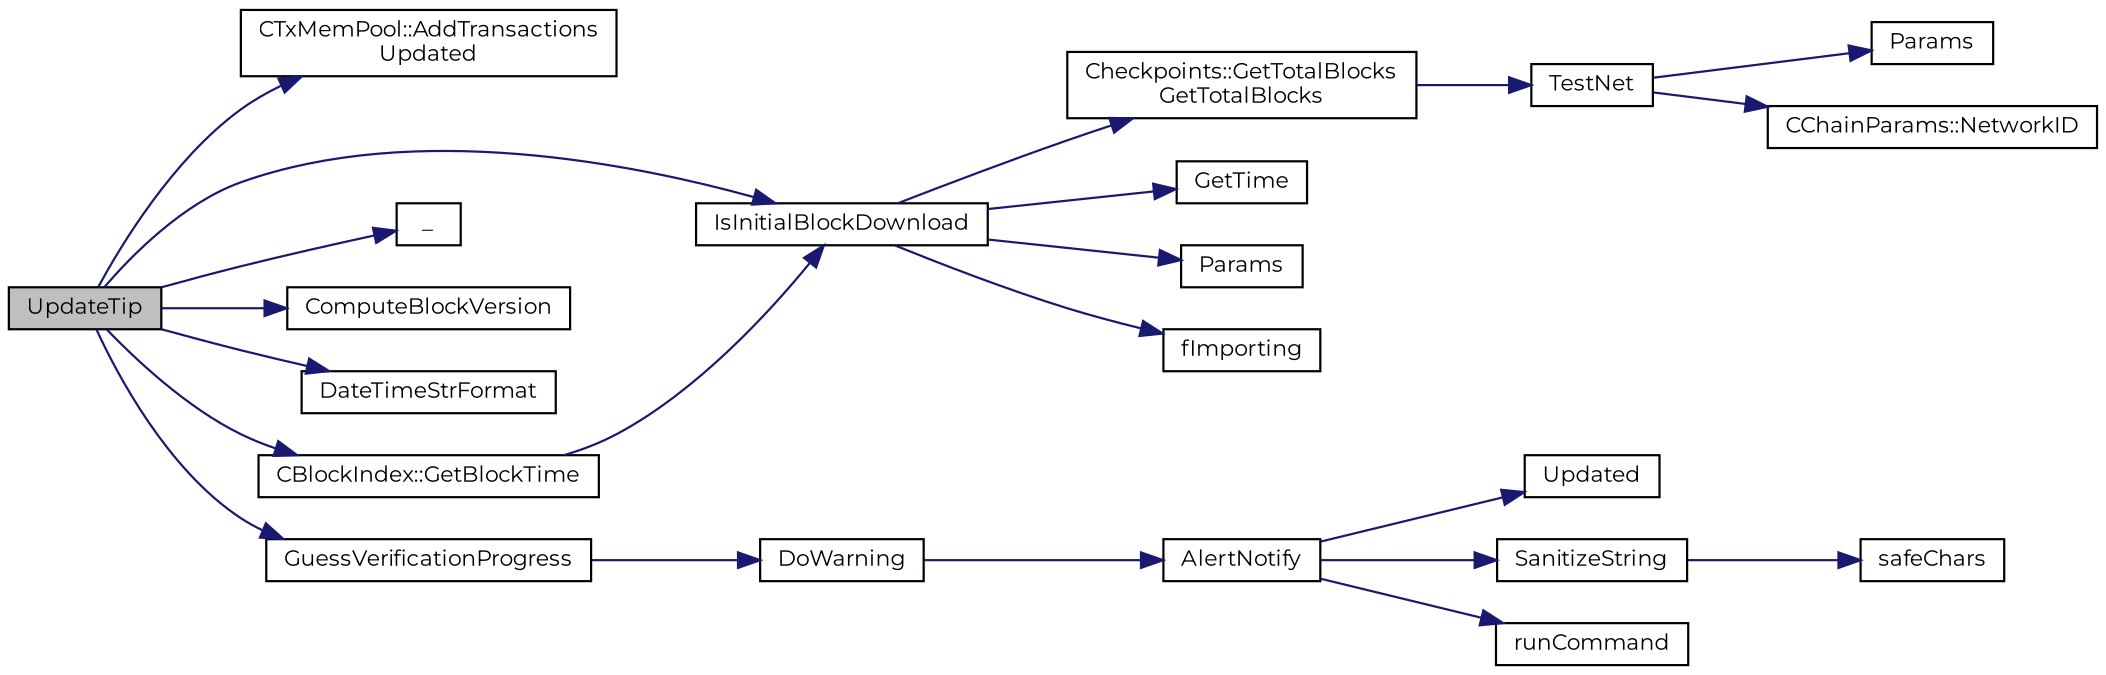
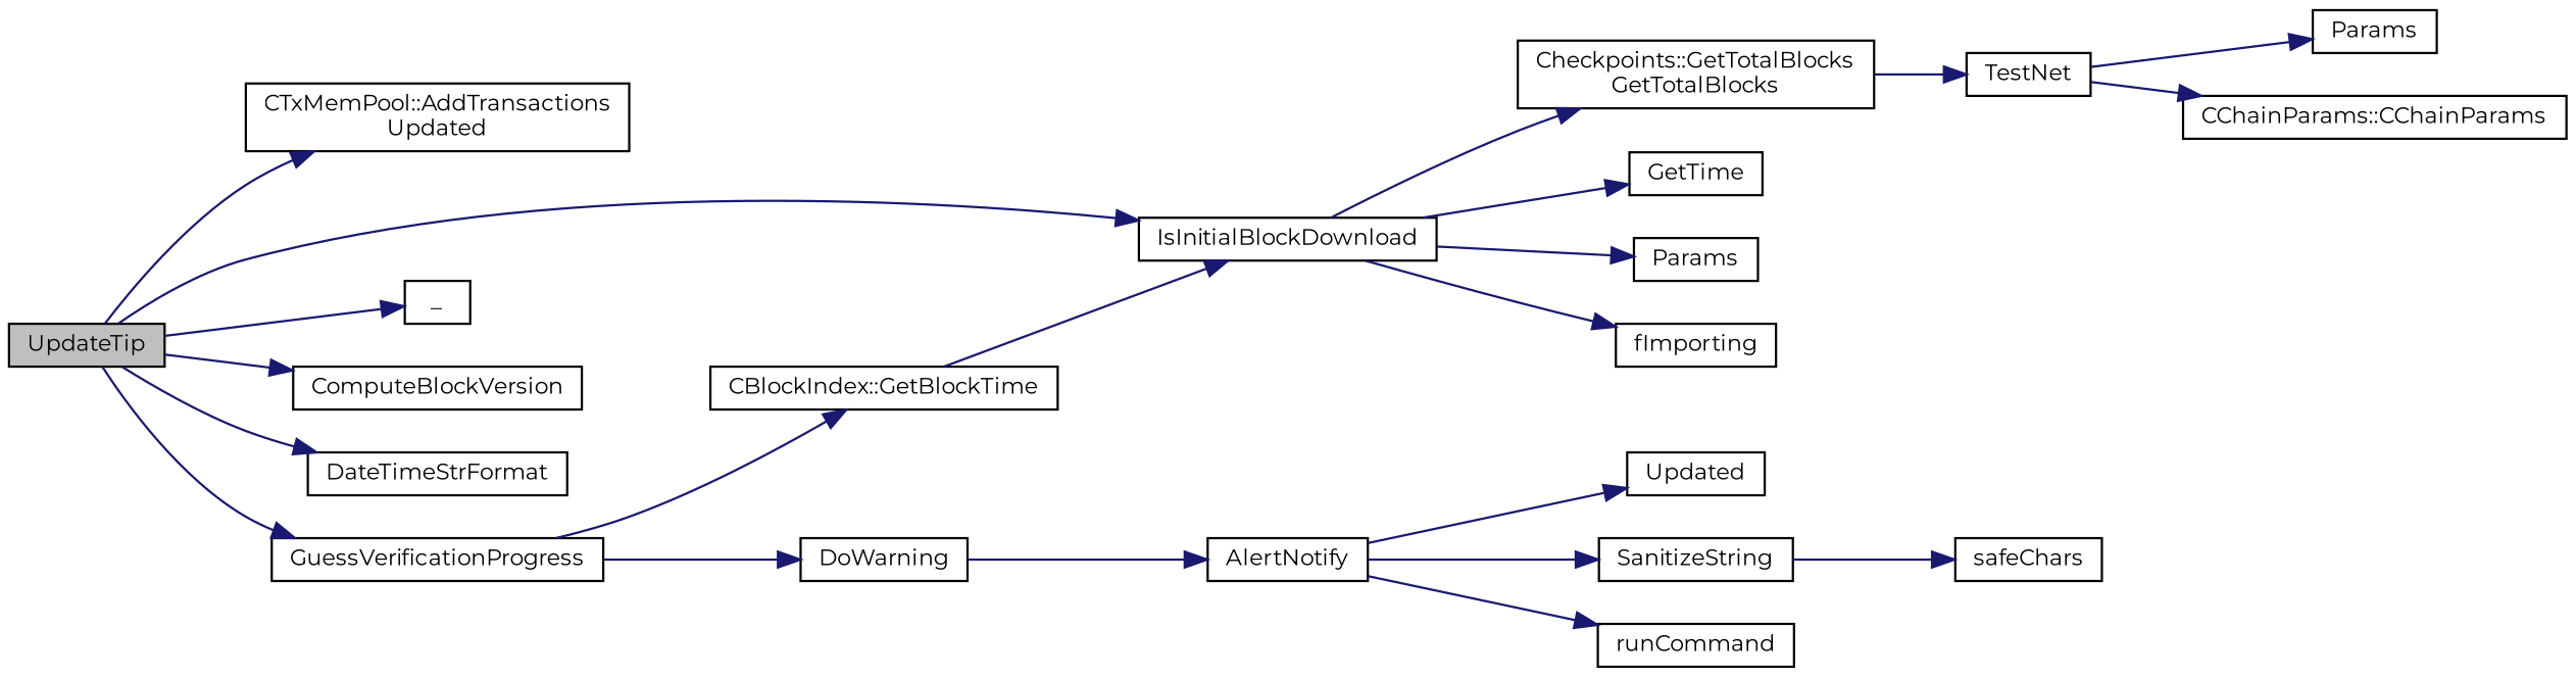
  digraph {
    fontname=Montserrat
    rankdir=LR
    node [color=black fillcolor=white fontname=Montserrat fontsize=10 shape=record style=filled]
    edge [color=midnightblue fontname=Montserrat fontsize=10 labelfontname=Helvetica labelfontsize=10 style=solid]
    n1 [fillcolor=grey75 fontcolor=black height=0.2 label=UpdateTip width=0.4]
    n2 [height=0.2 label="CTxMemPool::AddTransactions\lUpdated" width=0.4]
    n3 [height=0.2 label=IsInitialBlockDownload width=0.4]
    n4 [height=0.2 label=_ width=0.4]
    n5 [height=0.2 label=ComputeBlockVersion width=0.4]
    n6 [height=0.2 label=DateTimeStrFormat width=0.4]
    n7 [height=0.2 label=GuessVerificationProgress width=0.4]
    n8 [height=0.2 label="Checkpoints::GetTotalBlocks\lGetTotalBlocks" width=0.4]
    n9 [height=0.2 label=GetTime width=0.4]
    n10 [height=0.2 label=Params width=0.4]
    n11 [height=0.2 label=fImporting width=0.4]
    n12 [height=0.2 label=DoWarning width=0.4]
    n13 [height=0.2 label=AlertNotify width=0.4]
    n14 [height=0.2 label="CBlockIndex::GetBlockTime" width=0.4]
    n15 [height=0.2 label=TestNet width=0.4]
    n16 [height=0.2 label=Params width=0.4]
-   n17 [height=0.2 label="CChainParams::NetworkID" width=0.4]
+   n17 [height=0.2 label="CChainParams::CChainParams" width=0.4]
    n18 [height=0.2 label=Updated width=0.4]
    n19 [height=0.2 label=SanitizeString width=0.4]
    n20 [height=0.2 label=runCommand width=0.4]
    n21 [height=0.2 label=safeChars width=0.4]
    n1 -> n2
    n1 -> n3
    n1 -> n4
    n1 -> n5
    n1 -> n6
    n1 -> n7
    n3 -> n8
    n3 -> n9
    n3 -> n10
    n3 -> n11
    n7 -> n12
-   n1 -> n14
+   n7 -> n14
    n8 -> n15
    n12 -> n13
    n13 -> n18
    n13 -> n19
    n13 -> n20
    n14 -> n3
    n15 -> n16
    n15 -> n17
    n19 -> n21
  }
